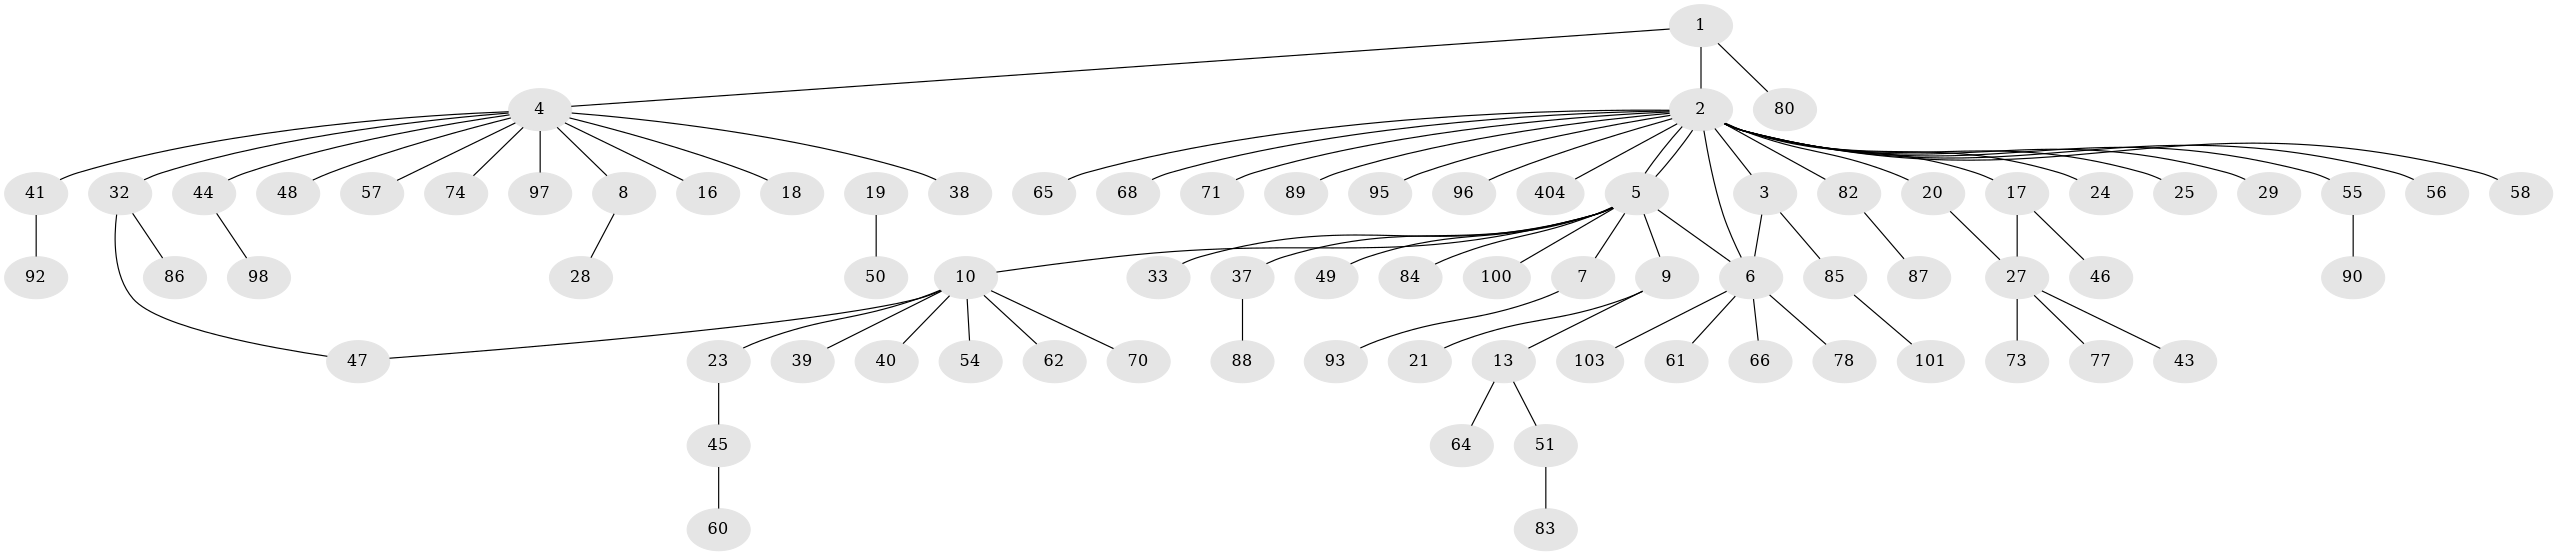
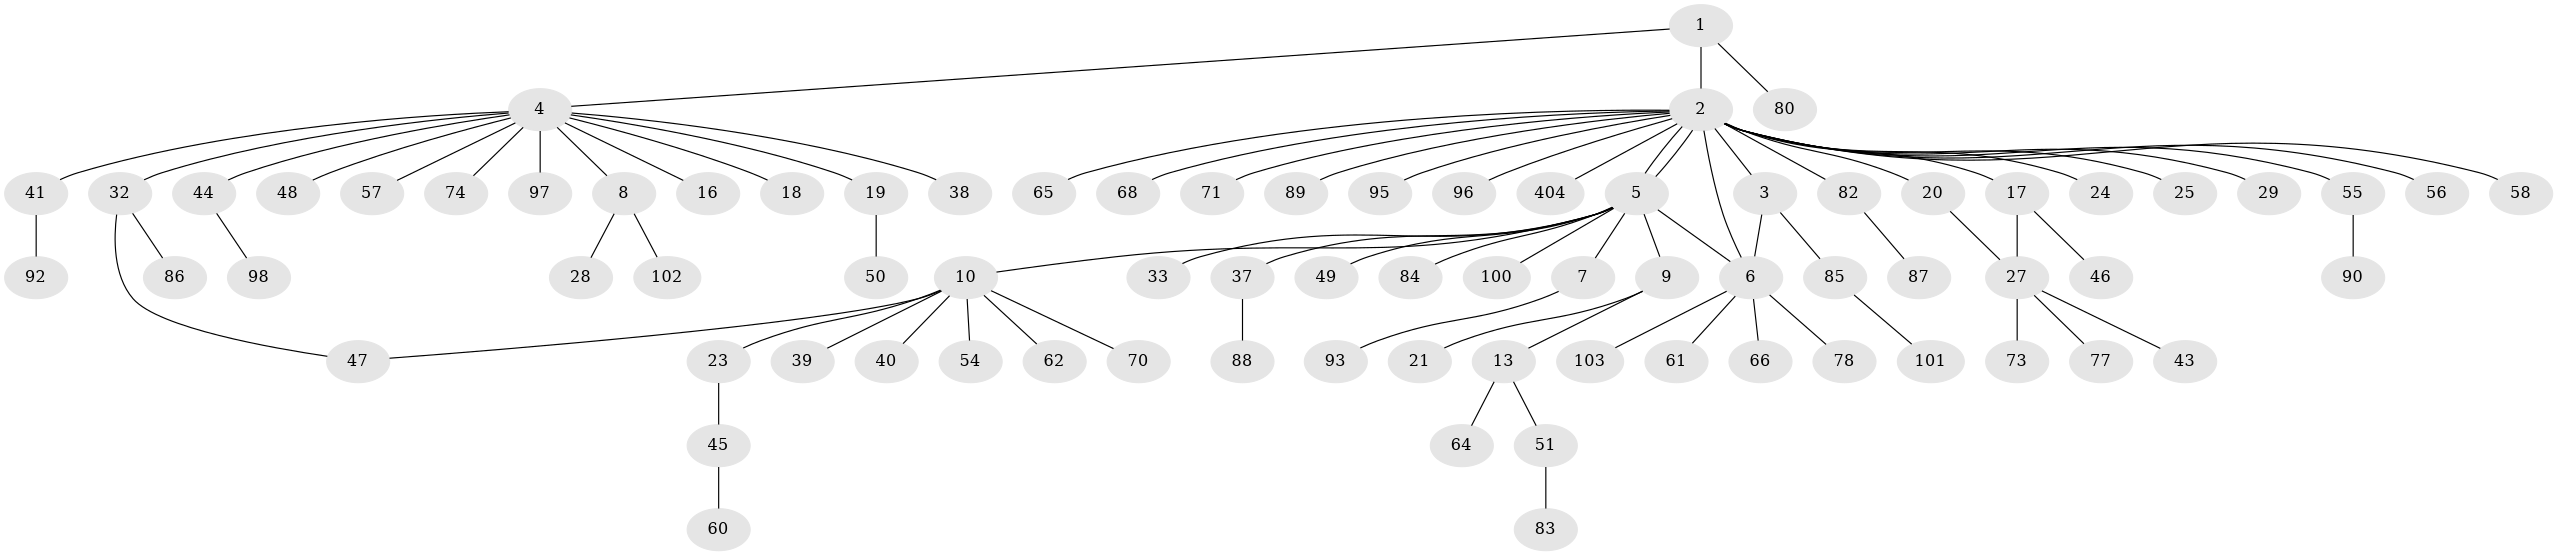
  graph {
    node [color=gray90 style=filled]
    1 [super="+75"]
    2 [super="+35"]
    4 [super="+11"]
    80
    3
    5 [super="+81"]
    6 [super="+67"]
    n8 [label=82]
    17
    20
    24
    25
    29
    55 [super="+91"]
    56
    58
    65
    68
    71
    89
    95
    96
    n23 [label=404]
    8 [super="+79"]
    16 [super="+82"]
    18 [super="+36"]
    19 [super="+31"]
    32 [super="+34"]
    38
    41 [super="+59"]
    44 [super="+63"]
    48 [super="+84"]
    57
    74
    97
    85 [super="+105"]
    7 [super="+99"]
    9 [super="+22"]
    10 [super="+15"]
    33
    37 [super="+69"]
    49
    n43 [label=84]
    100
    61
    66 [super="+72"]
    78
    103
    87
    27 [super="+30"]
    46
    90
    101
    28
+   102
    50
    47
    86
    92
    98
    93
    13 [super="+14"]
    21 [super="+42"]
    23 [super="+53"]
    39
    40
    54
    62
    70
    88
    51 [super="+52"]
    64
    45
    83
    43
    73 [super="+106"]
    77
    60 [super="+76"]
    1 -- 2
    1 -- 4
    1 -- 80
    2 -- 3
    2 -- 5
    2 -- 5
    2 -- 6
    2 -- n8
    2 -- 17
    2 -- 20
    2 -- 24
    2 -- 25
    2 -- 29
    2 -- 55
    2 -- 56
    2 -- 58
    2 -- 65
    2 -- 68
    2 -- 71
    2 -- 89
    2 -- 95
    2 -- 96
    2 -- n23
    4 -- 8
    4 -- 16
    4 -- 18
+   4 -- 19
    4 -- 32
    4 -- 38
    4 -- 41
    4 -- 44
    4 -- 48
    4 -- 57
    4 -- 74
    4 -- 97
    3 -- 6
    3 -- 85
    5 -- 6
    5 -- 7
    5 -- 9
    5 -- 10
    5 -- 33
    5 -- 37
    5 -- 49
    5 -- n43
    5 -- 100
    6 -- 61
    6 -- 66
    6 -- 78
    6 -- 103
    n8 -- 87
    17 -- 27
    17 -- 46
    20 -- 27
    55 -- 90
    8 -- 28
+   8 -- 102
    19 -- 50
    32 -- 47
    32 -- 86
    41 -- 92
    44 -- 98
    85 -- 101
    7 -- 93
    9 -- 13
    9 -- 21
    10 -- 47
    10 -- 23
    10 -- 39
    10 -- 40
    10 -- 54
    10 -- 62
    10 -- 70
    37 -- 88
    27 -- 43
    27 -- 73
    27 -- 77
    13 -- 51
    13 -- 64
    23 -- 45
    51 -- 83
    45 -- 60
  }
